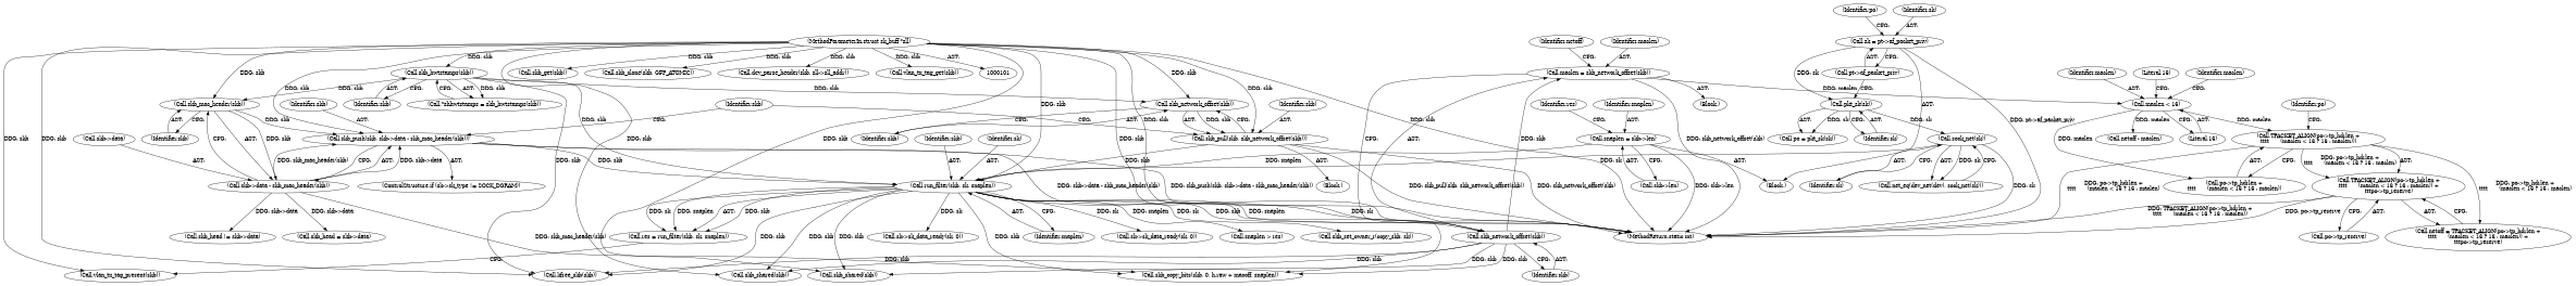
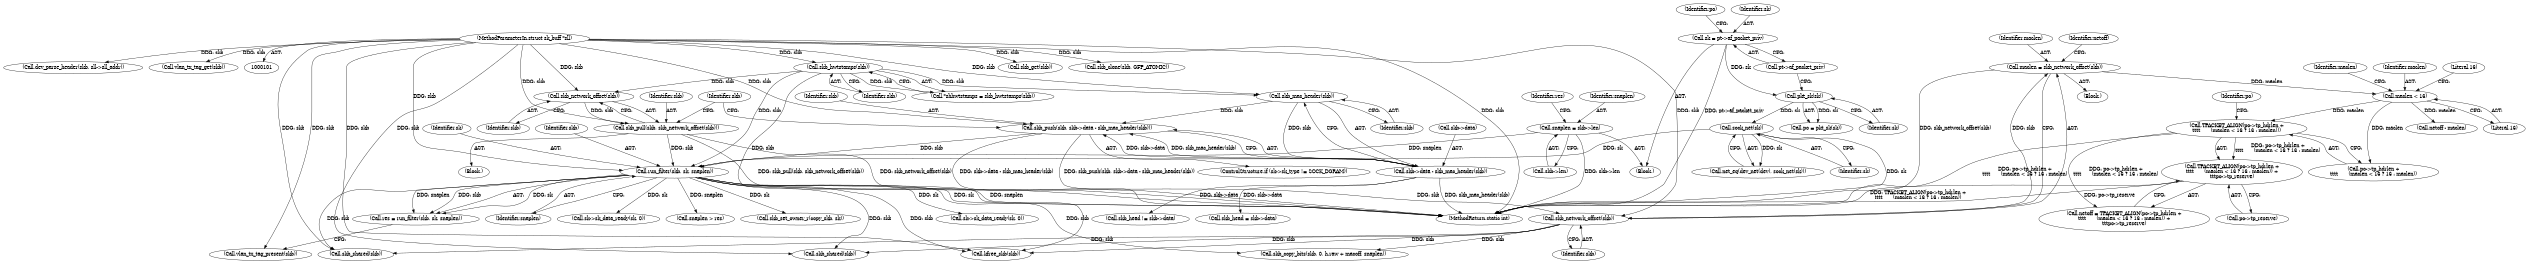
  digraph {
    n1 [label="(Call,TPACKET_ALIGN(po->tp_hdrlen +\n\t\t\t\t       (maclen < 16 ? 16 : maclen)) +\n\t\t\tpo->tp_reserve)"]
    n2 [label="(MethodReturn,static int)"]
    n3 [label="(Call,netoff = TPACKET_ALIGN(po->tp_hdrlen +\n\t\t\t\t       (maclen < 16 ? 16 : maclen)) +\n\t\t\tpo->tp_reserve)"]
    n4 [label="(Call,po->tp_reserve)"]
    n5 [label="(Call,TPACKET_ALIGN(po->tp_hdrlen +\n\t\t\t\t       (maclen < 16 ? 16 : maclen)))"]
    n6 [label="(Call,po->tp_hdrlen +\n\t\t\t\t       (maclen < 16 ? 16 : maclen))"]
    n7 [label="(Call,maclen < 16)"]
    n8 [label="(Call,netoff - maclen)"]
    n9 [label="(Literal,16)"]
    n10 [label="(Call,maclen = skb_network_offset(skb))"]
    n11 [label="(Call,skb_network_offset(skb))"]
    n12 [label="(Block,)"]
    n13 [label="(Call,kfree_skb(skb))"]
    n14 [label="(Identifier,skb)"]
    n15 [label="(Call,skb_shared(skb))"]
    n16 [label="(Call,skb_shared(skb))"]
    n17 [label="(Call,skb_copy_bits(skb, 0, h.raw + macoff, snaplen))"]
    n18 [label="(Call,run_filter(skb, sk, snaplen))"]
    n19 [label="(Identifier,snaplen)"]
    n20 [label="(Call,sk->sk_data_ready(sk, 0))"]
    n21 [label="(Call,snaplen > res)"]
    n22 [label="(Call,skb_set_owner_r(copy_skb, sk))"]
    n23 [label="(Call,res = run_filter(skb, sk, snaplen))"]
    n24 [label="(Call,sk->sk_data_ready(sk, 0))"]
    n25 [label="(Call,vlan_tx_tag_present(skb))"]
    n26 [label="(Call,skb_hwtstamps(skb))"]
    n27 [label="(Call,skb_mac_header(skb))"]
    n28 [label="(Call,skb_network_offset(skb))"]
    n29 [label="(Identifier,skb)"]
    n30 [label="(Call,*shhwtstamps = skb_hwtstamps(skb))"]
    n31 [label="(Call,skb_push(skb, skb->data - skb_mac_header(skb)))"]
    n32 [label="(Call,skb->data - skb_mac_header(skb))"]
    n33 [label="(Identifier,skb)"]
    n34 [label="(Call,skb_pull(skb, skb_network_offset(skb)))"]
    n35 [label="(Identifier,skb)"]
    n36 [label="(MethodParameterIn,struct sk_buff *sll)"]
    n37 [label="(Call,skb_get(skb))"]
    n38 [label="(Call,skb_clone(skb, GFP_ATOMIC))"]
    n39 [label="(Call,dev_parse_header(skb, sll->sll_addr))"]
    n40 [label="(Call,vlan_tx_tag_get(skb))"]
    1000101
    n42 [label="(ControlStructure,if (sk->sk_type != SOCK_DGRAM))"]
    n43 [label="(Block,)"]
    n44 [label="(Call,skb_head != skb->data)"]
    n45 [label="(Call,skb_head = skb->data)"]
    n46 [label="(Call,sock_net(sk))"]
    n47 [label="(Call,net_eq(dev_net(dev), sock_net(sk)))"]
    n48 [label="(Identifier,sk)"]
    n49 [label="(Call,pkt_sk(sk))"]
    n50 [label="(Call,po = pkt_sk(sk))"]
    n51 [label="(Identifier,sk)"]
    n52 [label="(Call,sk = pt->af_packet_priv)"]
    n53 [label="(Block,)"]
    n54 [label="(Call,pt->af_packet_priv)"]
    n55 [label="(Call,snaplen = skb->len)"]
    n56 [label="(Call,skb->len)"]
    n57 [label="(Identifier,po)"]
    n58 [label="(Identifier,skb)"]
    n59 [label="(Identifier,maclen)"]
    n60 [label="(Identifier,netoff)"]
    n61 [label="(Identifier,maclen)"]
    n62 [label="(Identifier,maclen)"]
    n63 [label="(Identifier,skb)"]
    n64 [label="(Call,skb->data)"]
    n65 [label="(Identifier,po)"]
    n66 [label="(Identifier,snaplen)"]
    n67 [label="(Identifier,sk)"]
    n68 [label="(Identifier,skb)"]
    n69 [label="(Literal,16)"]
    n70 [label="(Identifier,skb)"]
    n71 [label="(Identifier,res)"]
    n72 [label="(Identifier,sk)"]
    n1 -> n2 [label="DDG: TPACKET_ALIGN(po->tp_hdrlen +\n\t\t\t\t       (maclen < 16 ? 16 : maclen))"]
    n1 -> n2 [label="DDG: po->tp_reserve"]
    n1 -> n3 [label="AST: "]
    n1 -> n4 [label="CFG: "]
    n3 -> n1 [label="CFG: "]
    n4 -> n1 [label="AST: "]
    n5 -> n1 [label="AST: "]
    n5 -> n1 [label="DDG: po->tp_hdrlen +\n\t\t\t\t       (maclen < 16 ? 16 : maclen)"]
    n5 -> n2 [label="DDG: po->tp_hdrlen +\n\t\t\t\t       (maclen < 16 ? 16 : maclen)"]
    n5 -> n3 [label="DDG: po->tp_hdrlen +\n\t\t\t\t       (maclen < 16 ? 16 : maclen)"]
    n5 -> n6 [label="CFG: "]
    n6 -> n5 [label="AST: "]
    n7 -> n5 [label="DDG: maclen"]
    n7 -> n6 [label="DDG: maclen"]
    n7 -> n8 [label="DDG: maclen"]
    n7 -> n9 [label="CFG: "]
    n9 -> n7 [label="AST: "]
    n10 -> n2 [label="DDG: skb_network_offset(skb)"]
    n10 -> n7 [label="DDG: maclen"]
    n10 -> n11 [label="CFG: "]
    n10 -> n12 [label="AST: "]
    n11 -> n10 [label="AST: "]
    n11 -> n10 [label="DDG: skb"]
    n11 -> n13 [label="DDG: skb"]
    n11 -> n14 [label="CFG: "]
    n11 -> n15 [label="DDG: skb"]
    n11 -> n16 [label="DDG: skb"]
    n11 -> n17 [label="DDG: skb"]
    n14 -> n11 [label="AST: "]
    n18 -> n2 [label="DDG: snaplen"]
    n18 -> n2 [label="DDG: sk"]
    n18 -> n11 [label="DDG: skb"]
    n18 -> n13 [label="DDG: skb"]
    n18 -> n15 [label="DDG: skb"]
    n18 -> n16 [label="DDG: skb"]
    n18 -> n17 [label="DDG: skb"]
    n18 -> n19 [label="CFG: "]
    n18 -> n20 [label="DDG: sk"]
    n18 -> n21 [label="DDG: snaplen"]
    n18 -> n22 [label="DDG: sk"]
    n18 -> n23 [label="AST: "]
    n18 -> n23 [label="DDG: skb"]
    n18 -> n23 [label="DDG: sk"]
    n18 -> n23 [label="DDG: snaplen"]
    n18 -> n24 [label="DDG: sk"]
    n19 -> n18 [label="AST: "]
    n23 -> n25 [label="CFG: "]
    n26 -> n13 [label="DDG: skb"]
    n26 -> n18 [label="DDG: skb"]
    n26 -> n27 [label="DDG: skb"]
    n26 -> n28 [label="DDG: skb"]
    n26 -> n29 [label="CFG: "]
    n26 -> n30 [label="AST: "]
    n26 -> n30 [label="DDG: skb"]
    n27 -> n31 [label="DDG: skb"]
    n27 -> n32 [label="AST: "]
    n27 -> n32 [label="DDG: skb"]
    n27 -> n33 [label="CFG: "]
    n28 -> n34 [label="AST: "]
    n28 -> n34 [label="DDG: skb"]
    n28 -> n35 [label="CFG: "]
    n29 -> n26 [label="AST: "]
    n30 -> n26 [label="CFG: "]
    n31 -> n2 [label="DDG: skb->data - skb_mac_header(skb)"]
    n31 -> n2 [label="DDG: skb_push(skb, skb->data - skb_mac_header(skb))"]
    n31 -> n18 [label="DDG: skb"]
    n31 -> n32 [label="CFG: "]
    n31 -> n42 [label="AST: "]
-   n32 -> n17 [label="DDG: skb_mac_header(skb)"]
+   n32 -> n2 [label="DDG: skb_mac_header(skb)"]
    n32 -> n27 [label="CFG: "]
    n32 -> n31 [label="AST: "]
    n32 -> n31 [label="DDG: skb->data"]
    n32 -> n31 [label="DDG: skb_mac_header(skb)"]
    n32 -> n44 [label="DDG: skb->data"]
    n32 -> n45 [label="DDG: skb->data"]
    n33 -> n27 [label="AST: "]
    n34 -> n2 [label="DDG: skb_pull(skb, skb_network_offset(skb))"]
    n34 -> n2 [label="DDG: skb_network_offset(skb)"]
    n34 -> n18 [label="DDG: skb"]
    n34 -> n28 [label="CFG: "]
    n34 -> n43 [label="AST: "]
    n35 -> n28 [label="AST: "]
    n36 -> n2 [label="DDG: skb"]
    n36 -> n11 [label="DDG: skb"]
    n36 -> n13 [label="DDG: skb"]
    n36 -> n15 [label="DDG: skb"]
    n36 -> n16 [label="DDG: skb"]
-   n36 -> n17 [label="DDG: skb"]
    n36 -> n18 [label="DDG: skb"]
    n36 -> n25 [label="DDG: skb"]
    n36 -> n26 [label="DDG: skb"]
    n36 -> n27 [label="DDG: skb"]
    n36 -> n28 [label="DDG: skb"]
    n36 -> n31 [label="DDG: skb"]
    n36 -> n34 [label="DDG: skb"]
    n36 -> n37 [label="DDG: skb"]
    n36 -> n38 [label="DDG: skb"]
    n36 -> n39 [label="DDG: skb"]
    n36 -> n40 [label="DDG: skb"]
    n36 -> 1000101 [label="AST: "]
    n46 -> n2 [label="DDG: sk"]
    n46 -> n18 [label="DDG: sk"]
    n46 -> n47 [label="AST: "]
    n46 -> n47 [label="DDG: sk"]
    n46 -> n48 [label="CFG: "]
    n47 -> n46 [label="CFG: "]
    n48 -> n46 [label="AST: "]
    n49 -> n46 [label="DDG: sk"]
    n49 -> n50 [label="AST: "]
    n49 -> n50 [label="DDG: sk"]
    n49 -> n51 [label="CFG: "]
    n51 -> n49 [label="AST: "]
    n52 -> n2 [label="DDG: pt->af_packet_priv"]
    n52 -> n49 [label="DDG: sk"]
    n52 -> n53 [label="AST: "]
    n52 -> n54 [label="CFG: "]
    n54 -> n49 [label="CFG: "]
    n54 -> n52 [label="AST: "]
    n55 -> n2 [label="DDG: skb->len"]
    n55 -> n18 [label="DDG: snaplen"]
    n55 -> n53 [label="AST: "]
    n55 -> n56 [label="CFG: "]
    n56 -> n55 [label="AST: "]
    n57 -> n5 [label="CFG: "]
    n58 -> n34 [label="AST: "]
    n59 -> n10 [label="AST: "]
    n60 -> n10 [label="CFG: "]
    n61 -> n7 [label="CFG: "]
    n62 -> n7 [label="AST: "]
    n63 -> n18 [label="AST: "]
    n64 -> n32 [label="AST: "]
    n65 -> n52 [label="CFG: "]
    n66 -> n55 [label="AST: "]
    n67 -> n18 [label="AST: "]
    n68 -> n31 [label="AST: "]
    n69 -> n7 [label="CFG: "]
    n70 -> n31 [label="CFG: "]
    n70 -> n34 [label="CFG: "]
    n71 -> n55 [label="CFG: "]
    n72 -> n52 [label="AST: "]
  }
